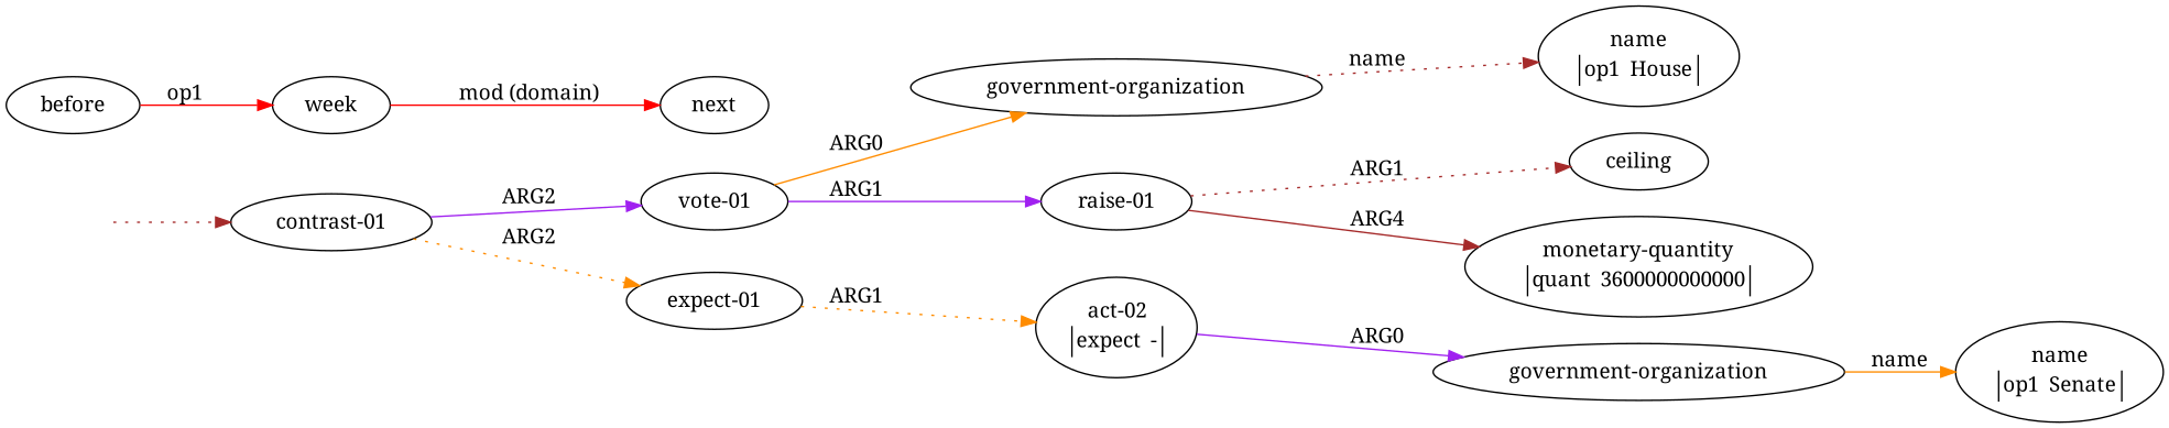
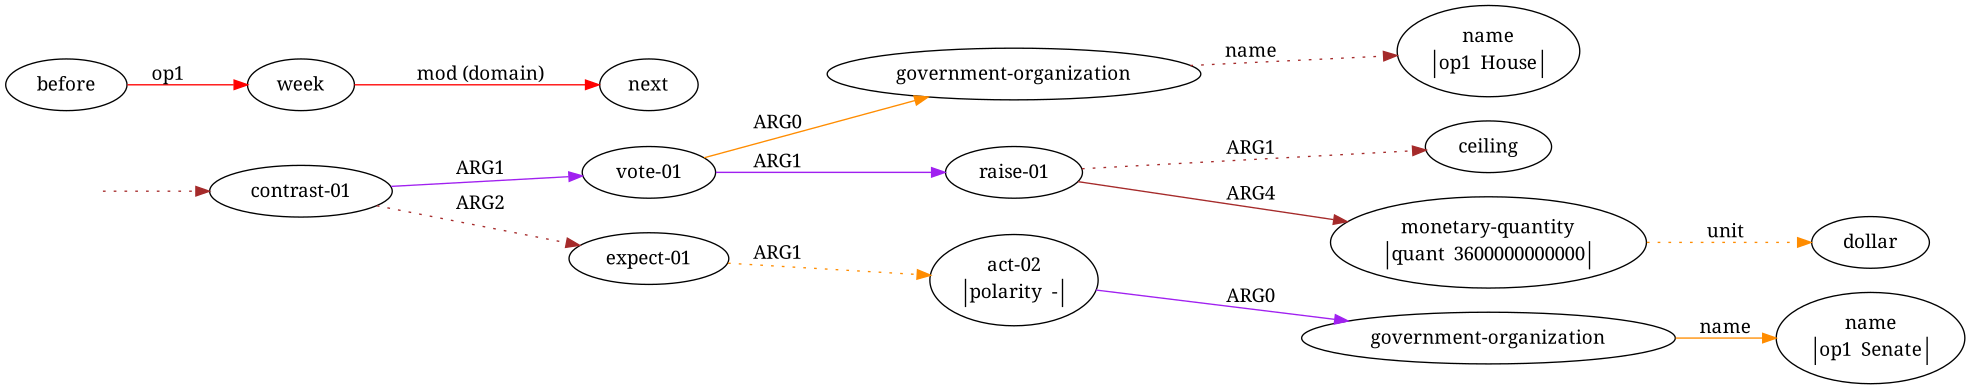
  digraph {
    fontname="Noto Serif"
    rankdir=LR
    node [fontname="Noto Serif"]
    edge [color=brown fontname="Noto Serif" style=solid]
    top [style=invis]
    n2 [label=<<table align="center" border="0" cellspacing="0"><tr><td colspan="2">contrast-01</td></tr></table>>]
    n3 [label=<<table align="center" border="0" cellspacing="0"><tr><td colspan="2">vote-01</td></tr></table>>]
    n4 [label=<<table align="center" border="0" cellspacing="0"><tr><td colspan="2">expect-01</td></tr></table>>]
    n5 [label=<<table align="center" border="0" cellspacing="0"><tr><td colspan="2">government-organization</td></tr></table>>]
    n6 [label=<<table align="center" border="0" cellspacing="0"><tr><td colspan="2">raise-01</td></tr></table>>]
-   n7 [label=<<table align="center" border="0" cellspacing="0"><tr><td colspan="2">act-02</td></tr><tr><td sides="l" border="1" align="left">expect</td><td sides="r" border="1" align="left">-</td></tr></table>>]
+   n7 [label=<<table align="center" border="0" cellspacing="0"><tr><td colspan="2">act-02</td></tr><tr><td sides="l" border="1" align="left">polarity</td><td sides="r" border="1" align="left">-</td></tr></table>>]
    n8 [label=<<table align="center" border="0" cellspacing="0"><tr><td colspan="2">name</td></tr><tr><td sides="l" border="1" align="left">op1</td><td sides="r" border="1" align="left">House</td></tr></table>>]
    n9 [label=<<table align="center" border="0" cellspacing="0"><tr><td colspan="2">ceiling</td></tr></table>>]
    n10 [label=<<table align="center" border="0" cellspacing="0"><tr><td colspan="2">monetary-quantity</td></tr><tr><td sides="l" border="1" align="left">quant</td><td sides="r" border="1" align="left">3600000000000</td></tr></table>>]
+   n11 [label=<<table align="center" border="0" cellspacing="0"><tr><td colspan="2">dollar</td></tr></table>>]
    n12 [label=<<table align="center" border="0" cellspacing="0"><tr><td colspan="2">government-organization</td></tr></table>>]
    n13 [label=<<table align="center" border="0" cellspacing="0"><tr><td colspan="2">name</td></tr><tr><td sides="l" border="1" align="left">op1</td><td sides="r" border="1" align="left">Senate</td></tr></table>>]
    n14 [label=<<table align="center" border="0" cellspacing="0"><tr><td colspan="2">before</td></tr></table>>]
    n15 [label=<<table align="center" border="0" cellspacing="0"><tr><td colspan="2">week</td></tr></table>>]
    n16 [label=<<table align="center" border="0" cellspacing="0"><tr><td colspan="2">next</td></tr></table>>]
    top -> n2 [style=dotted]
-   n2 -> n3 [color=purple label=ARG2]
-   n2 -> n4 [color=darkorange label=ARG2 style=dotted]
+   n2 -> n3 [color=purple label=ARG1]
+   n2 -> n4 [label=ARG2 style=dotted]
    n3 -> n5 [color=darkorange label=ARG0]
    n3 -> n6 [color=purple label=ARG1]
    n4 -> n7 [color=darkorange label=ARG1 style=dotted]
    n5 -> n8 [label=name style=dotted]
    n6 -> n9 [label=ARG1 style=dotted]
    n6 -> n10 [label=ARG4]
    n7 -> n12 [color=purple label=ARG0]
+   n10 -> n11 [color=darkorange label=unit style=dotted]
    n12 -> n13 [color=darkorange label=name]
    n14 -> n15 [color=red label=op1]
    n15 -> n16 [color=red label="mod (domain)"]
  }
